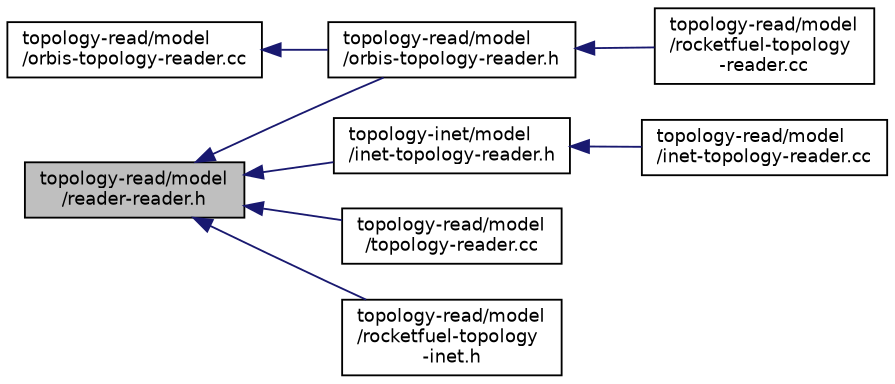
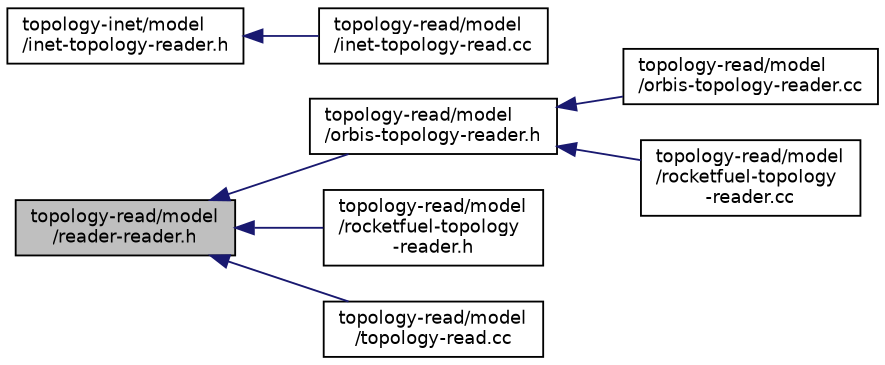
  digraph {
    rankdir=LR
    node [color=black fillcolor=white fontname=Helvetica fontsize=10 shape=record style=filled]
    edge [color=midnightblue dir=back fontname=Helvetica fontsize=10 labelfontname=Helvetica labelfontsize=10 style=solid]
    n1 [fillcolor=grey75 fontcolor=black height=0.2 label="topology-read/model\l/reader-reader.h" width=0.4]
    n2 [height=0.2 label="topology-inet/model\l/inet-topology-reader.h" width=0.4]
    n3 [height=0.2 label="topology-read/model\l/orbis-topology-reader.h" width=0.4]
-   n4 [height=0.2 label="topology-read/model\l/rocketfuel-topology\l-inet.h" width=0.4]
-   n5 [height=0.2 label="topology-read/model\l/topology-reader.cc" width=0.4]
-   n6 [height=0.2 label="topology-read/model\l/inet-topology-reader.cc" width=0.4]
+   n4 [height=0.2 label="topology-read/model\l/rocketfuel-topology\l-reader.h" width=0.4]
+   n5 [height=0.2 label="topology-read/model\l/topology-read.cc" width=0.4]
+   n6 [height=0.2 label="topology-read/model\l/inet-topology-read.cc" width=0.4]
    n7 [height=0.2 label="topology-read/model\l/orbis-topology-reader.cc" width=0.4]
    n8 [height=0.2 label="topology-read/model\l/rocketfuel-topology\l-reader.cc" width=0.4]
-   n1 -> n2
    n1 -> n3
    n1 -> n4
    n1 -> n5
    n2 -> n6
-   n7 -> n3
+   n3 -> n7
    n3 -> n8
  }
